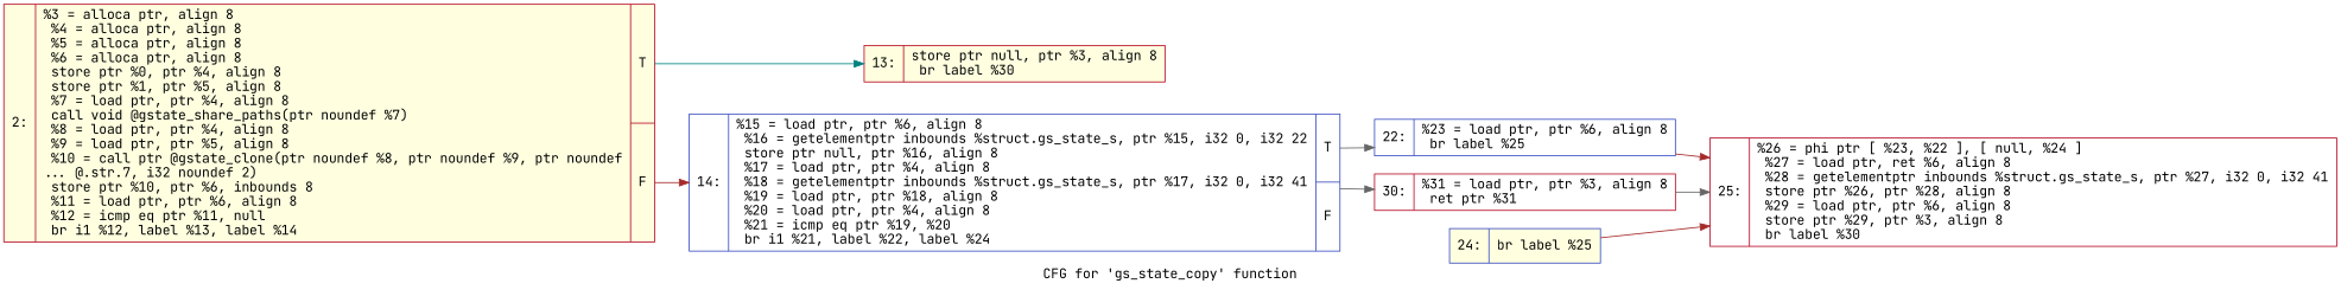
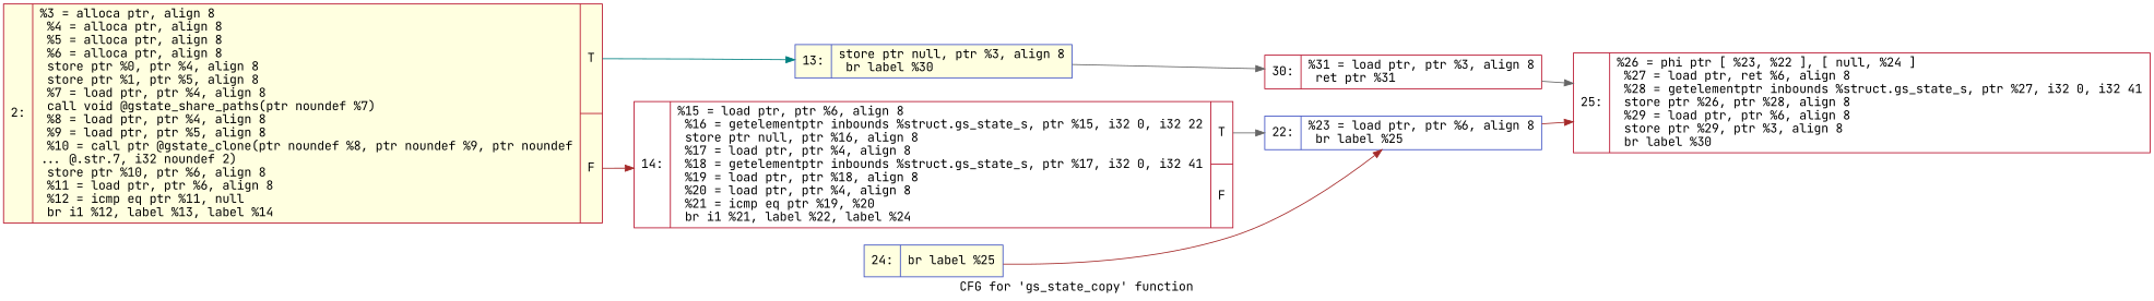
  digraph {
    fontname="JetBrains Mono"
    label="CFG for 'gs_state_copy' function"
    rankdir=LR
    node [color="#b70d28ff" fillcolor=white fontname="JetBrains Mono" shape=record style=filled]
    edge [color=brown fontname="JetBrains Mono"]
-   n1 [fillcolor=lightyellow label="{2:\l|  %3 = alloca ptr, align 8\l  %4 = alloca ptr, align 8\l  %5 = alloca ptr, align 8\l  %6 = alloca ptr, align 8\l  store ptr %0, ptr %4, align 8\l  store ptr %1, ptr %5, align 8\l  %7 = load ptr, ptr %4, align 8\l  call void @gstate_share_paths(ptr noundef %7)\l  %8 = load ptr, ptr %4, align 8\l  %9 = load ptr, ptr %5, align 8\l  %10 = call ptr @gstate_clone(ptr noundef %8, ptr noundef %9, ptr noundef\l... @.str.7, i32 noundef 2)\l  store ptr %10, ptr %6, inbounds 8\l  %11 = load ptr, ptr %6, align 8\l  %12 = icmp eq ptr %11, null\l  br i1 %12, label %13, label %14\l|{<s0>T|<s1>F}}"]
-   n2 [fillcolor=lightyellow label="{13:\l|  store ptr null, ptr %3, align 8\l  br label %30\l}"]
-   n3 [color="#3d50c3ff" label="{14:\l|  %15 = load ptr, ptr %6, align 8\l  %16 = getelementptr inbounds %struct.gs_state_s, ptr %15, i32 0, i32 22\l  store ptr null, ptr %16, align 8\l  %17 = load ptr, ptr %4, align 8\l  %18 = getelementptr inbounds %struct.gs_state_s, ptr %17, i32 0, i32 41\l  %19 = load ptr, ptr %18, align 8\l  %20 = load ptr, ptr %4, align 8\l  %21 = icmp eq ptr %19, %20\l  br i1 %21, label %22, label %24\l|{<s0>T|<s1>F}}"]
+   n1 [fillcolor=lightyellow label="{2:\l|  %3 = alloca ptr, align 8\l  %4 = alloca ptr, align 8\l  %5 = alloca ptr, align 8\l  %6 = alloca ptr, align 8\l  store ptr %0, ptr %4, align 8\l  store ptr %1, ptr %5, align 8\l  %7 = load ptr, ptr %4, align 8\l  call void @gstate_share_paths(ptr noundef %7)\l  %8 = load ptr, ptr %4, align 8\l  %9 = load ptr, ptr %5, align 8\l  %10 = call ptr @gstate_clone(ptr noundef %8, ptr noundef %9, ptr noundef\l... @.str.7, i32 noundef 2)\l  store ptr %10, ptr %6, align 8\l  %11 = load ptr, ptr %6, align 8\l  %12 = icmp eq ptr %11, null\l  br i1 %12, label %13, label %14\l|{<s0>T|<s1>F}}"]
+   n2 [color="#3d50c3ff" fillcolor=lightyellow label="{13:\l|  store ptr null, ptr %3, align 8\l  br label %30\l}"]
+   n3 [label="{14:\l|  %15 = load ptr, ptr %6, align 8\l  %16 = getelementptr inbounds %struct.gs_state_s, ptr %15, i32 0, i32 22\l  store ptr null, ptr %16, align 8\l  %17 = load ptr, ptr %4, align 8\l  %18 = getelementptr inbounds %struct.gs_state_s, ptr %17, i32 0, i32 41\l  %19 = load ptr, ptr %18, align 8\l  %20 = load ptr, ptr %4, align 8\l  %21 = icmp eq ptr %19, %20\l  br i1 %21, label %22, label %24\l|{<s0>T|<s1>F}}"]
    n4 [label="{30:\l|  %31 = load ptr, ptr %3, align 8\l  ret ptr %31\l}"]
    n5 [color="#3d50c3ff" label="{22:\l|  %23 = load ptr, ptr %6, align 8\l  br label %25\l}"]
    n6 [label="{25:\l|  %26 = phi ptr [ %23, %22 ], [ null, %24 ]\l  %27 = load ptr, ret %6, align 8\l  %28 = getelementptr inbounds %struct.gs_state_s, ptr %27, i32 0, i32 41\l  store ptr %26, ptr %28, align 8\l  %29 = load ptr, ptr %6, align 8\l  store ptr %29, ptr %3, align 8\l  br label %30\l}"]
    n7 [color="#3d50c3ff" fillcolor=lightyellow label="{24:\l|  br label %25\l}"]
    n1 -> n2 [color=teal tailport=s0]
    n1 -> n3 [tailport=s1]
-   n3 -> n4 [color=gray40]
+   n2 -> n4 [color=gray40]
    n3 -> n5 [color=gray40 tailport=s0]
    n4 -> n6 [color=gray40]
    n5 -> n6
-   n7 -> n6
+   n7 -> n5
  }
